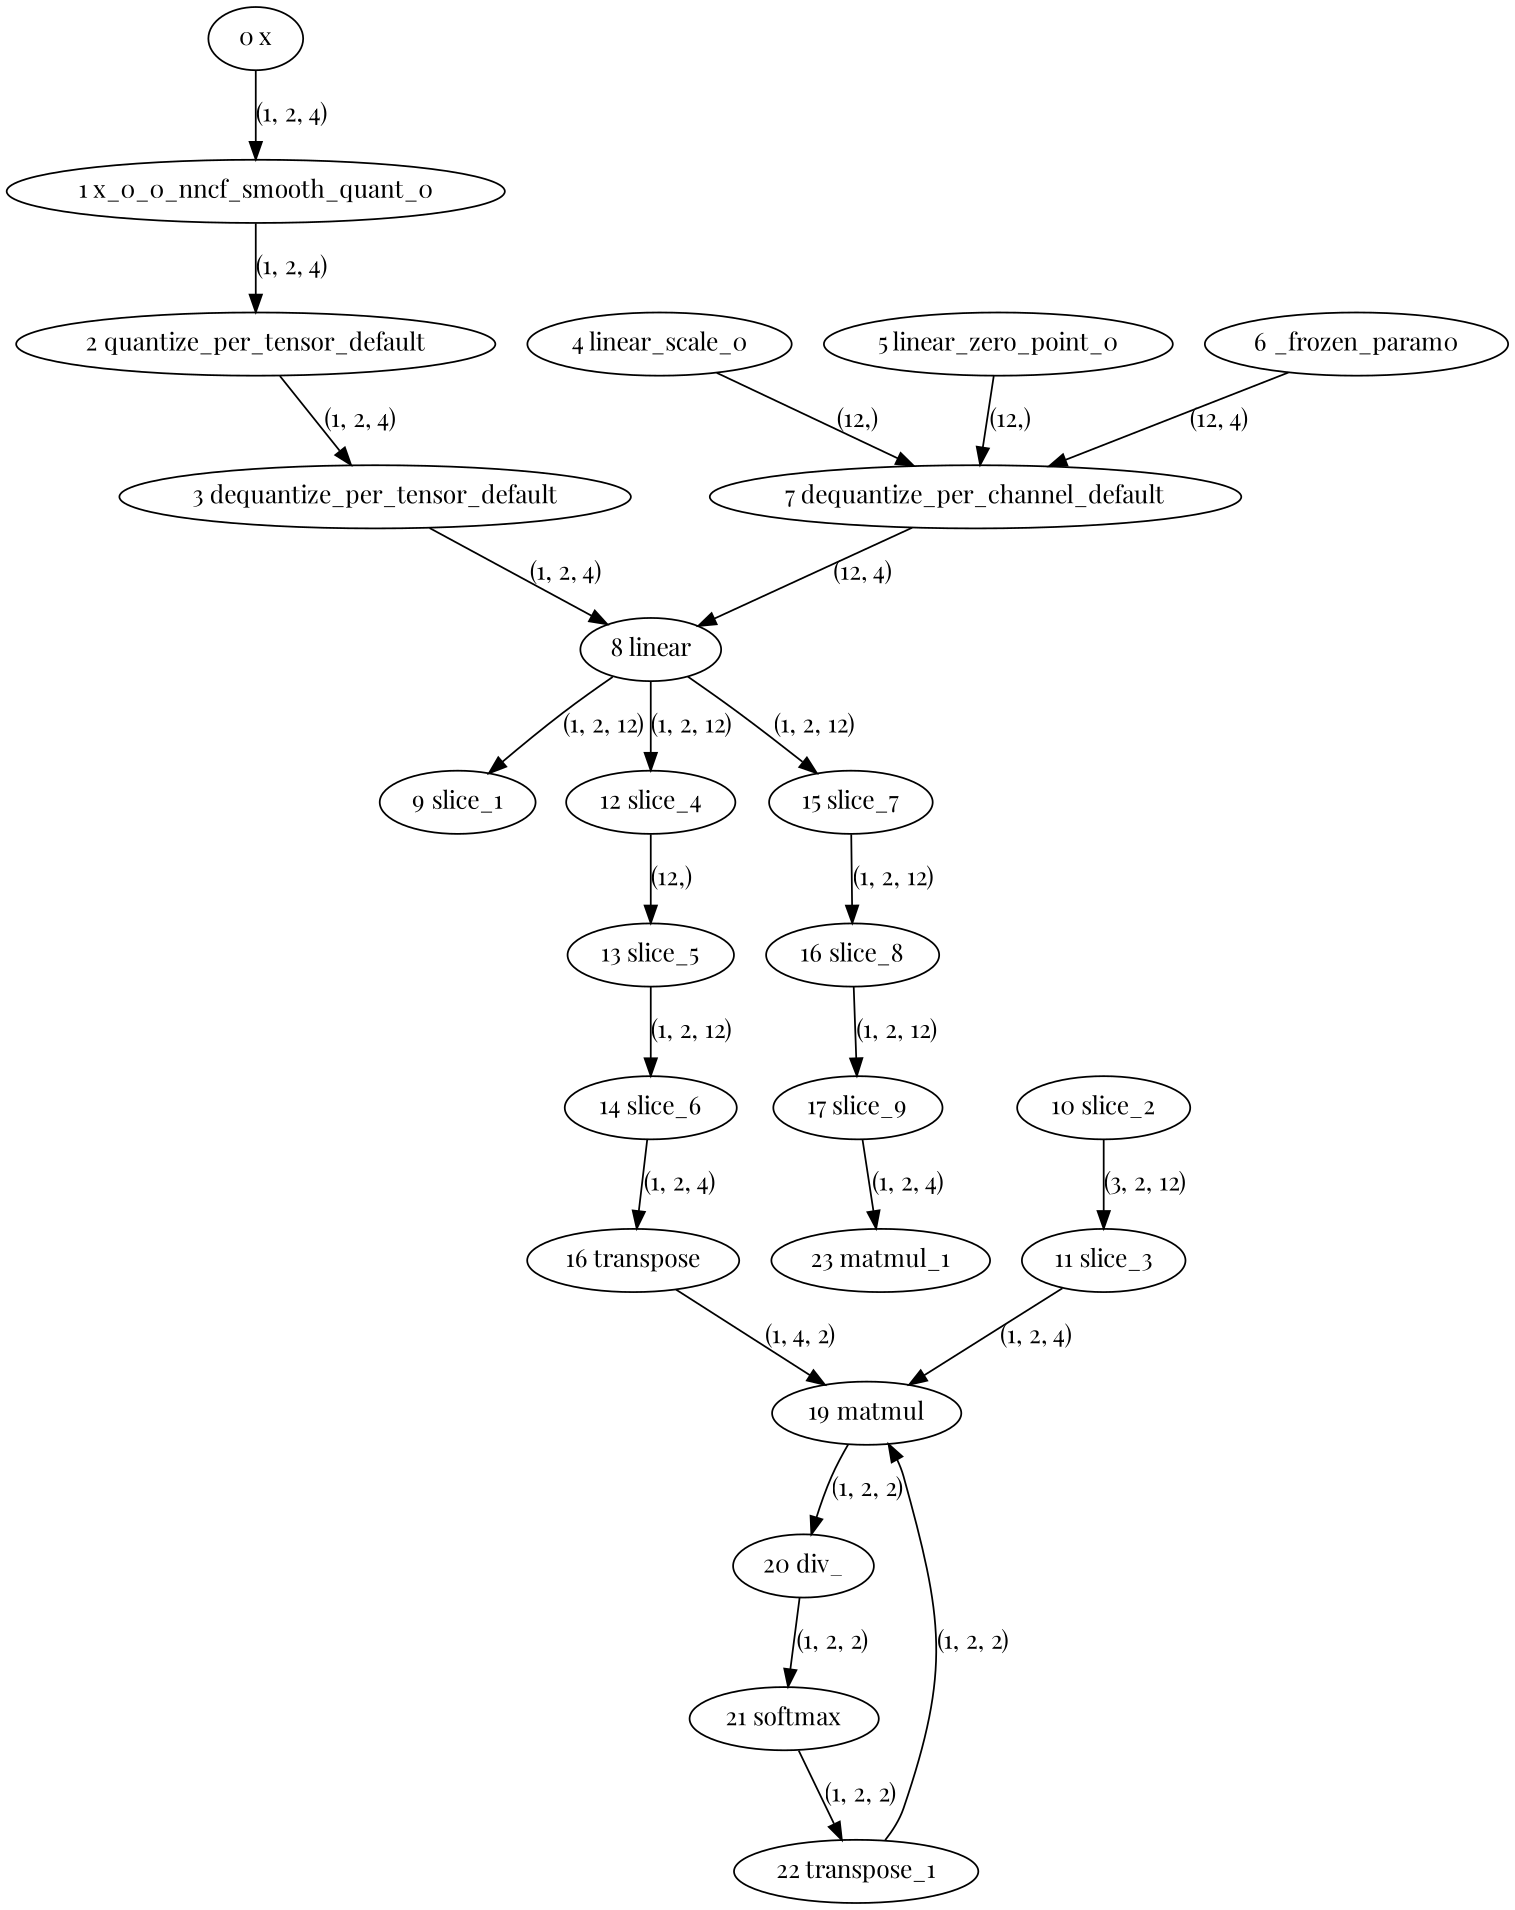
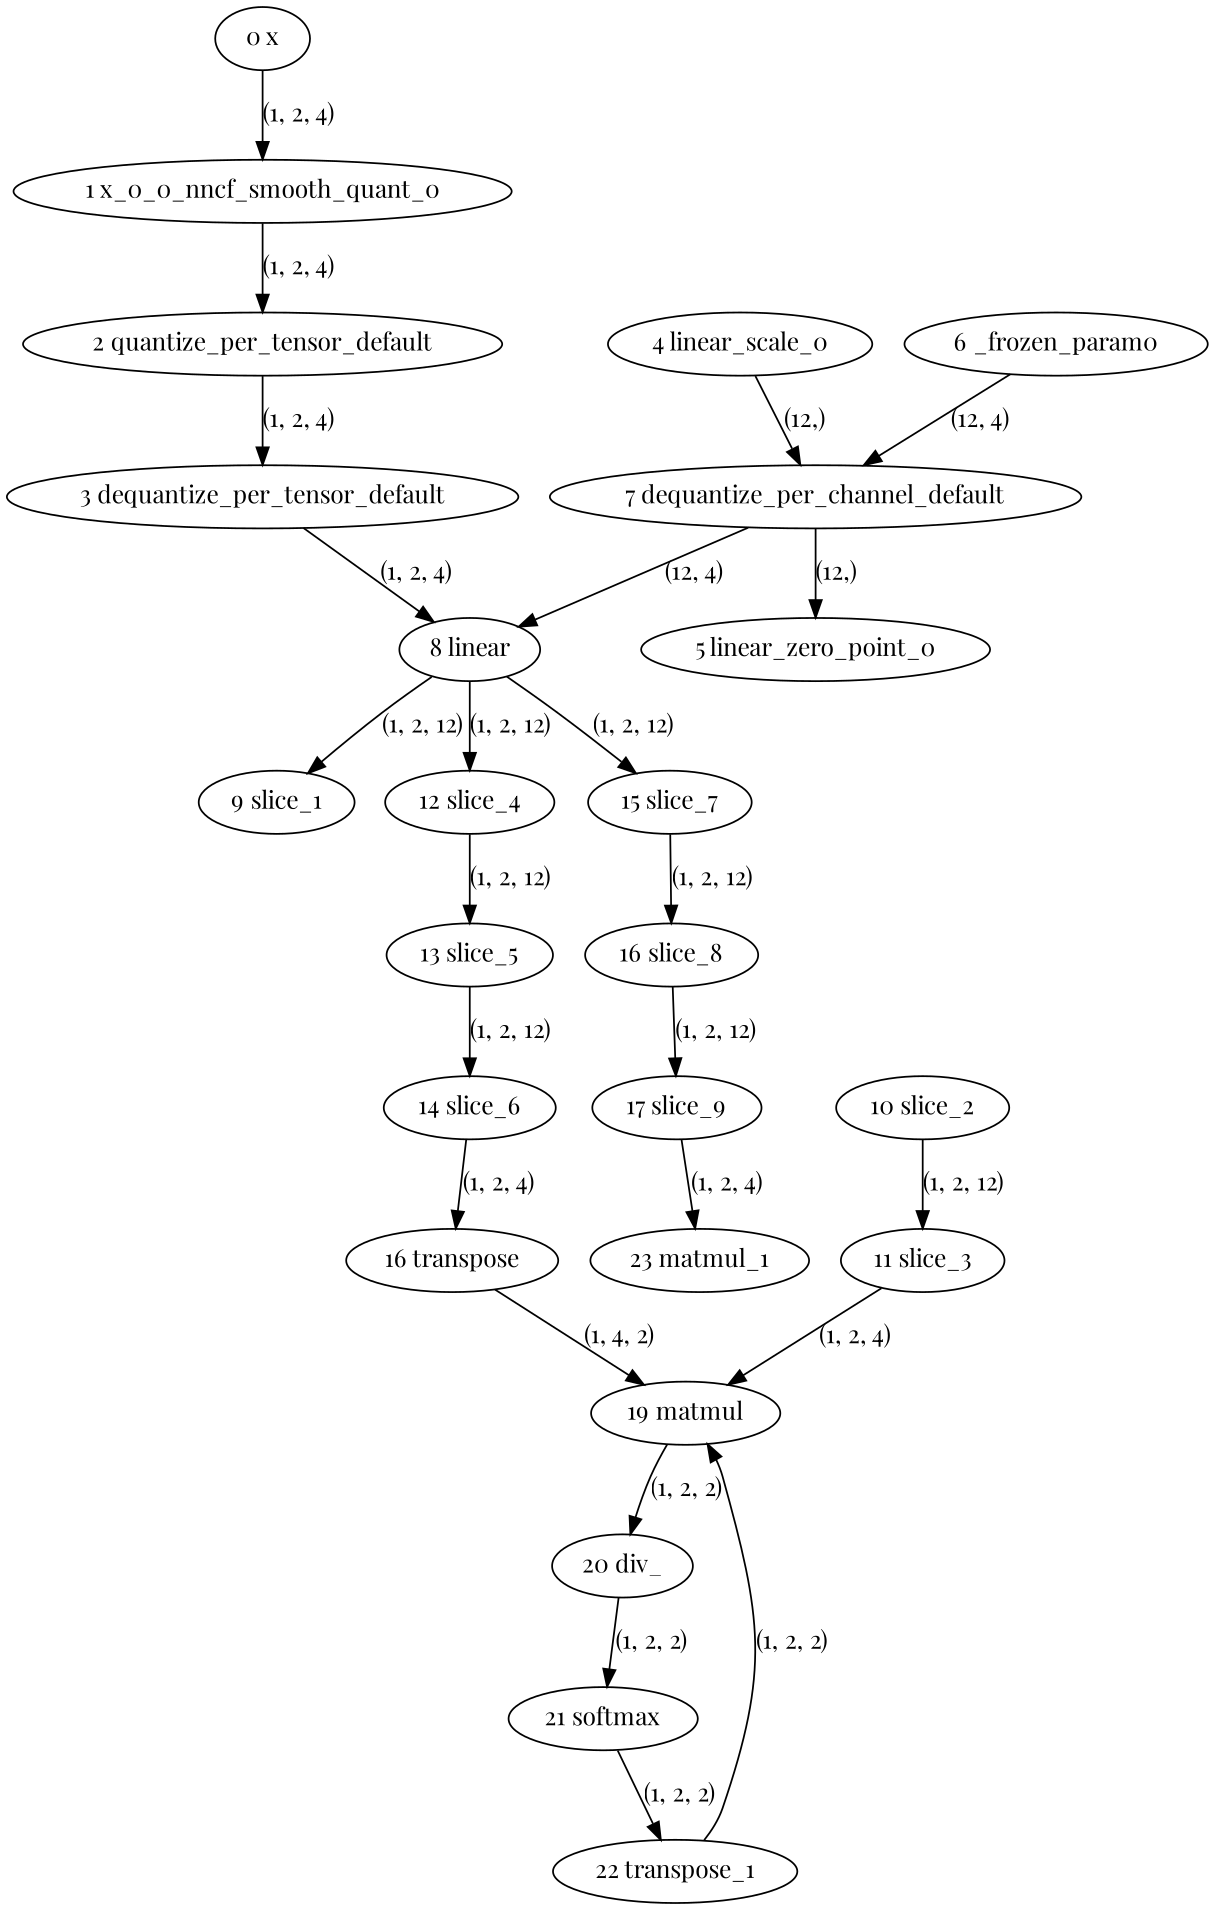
  strict digraph {
    fontname="Playfair Display"
    node [fontname="Playfair Display" type=slice]
    edge [fontname="Playfair Display" style=solid]
    "0 x" [type=input]
    "1 x_0_0_nncf_smooth_quant_0" [type=call_module]
    "2 quantize_per_tensor_default" [type=quantize_per_tensor]
    "3 dequantize_per_tensor_default" [type=dequantize_per_tensor]
    "8 linear" [type=linear]
    "9 slice_1"
    "12 slice_4"
    "15 slice_7"
    "4 linear_scale_0" [type=get_attr]
    "7 dequantize_per_channel_default" [type=dequantize_per_channel]
    "5 linear_zero_point_0" [type=get_attr]
    "6 _frozen_param0" [type=get_attr]
    "13 slice_5"
    "16 slice_8"
    "10 slice_2"
    "11 slice_3"
    "19 matmul" [type=matmul]
    "20 div_" [type=div_]
    "14 slice_6"
    n20 [label="16 transpose" type=transpose]
    "17 slice_9"
    "23 matmul_1" [type=matmul]
    "21 softmax" [type=softmax]
    "22 transpose_1" [type=transpose]
    "0 x" -> "1 x_0_0_nncf_smooth_quant_0" [label="(1, 2, 4)"]
    "1 x_0_0_nncf_smooth_quant_0" -> "2 quantize_per_tensor_default" [label="(1, 2, 4)"]
    "2 quantize_per_tensor_default" -> "3 dequantize_per_tensor_default" [label="(1, 2, 4)"]
    "3 dequantize_per_tensor_default" -> "8 linear" [label="(1, 2, 4)"]
    "8 linear" -> "9 slice_1" [label="(1, 2, 12)"]
    "8 linear" -> "12 slice_4" [label="(1, 2, 12)"]
    "8 linear" -> "15 slice_7" [label="(1, 2, 12)"]
-   "12 slice_4" -> "13 slice_5" [label="(12,)"]
+   "12 slice_4" -> "13 slice_5" [label="(1, 2, 12)"]
    "15 slice_7" -> "16 slice_8" [label="(1, 2, 12)"]
    "4 linear_scale_0" -> "7 dequantize_per_channel_default" [label="(12,)"]
    "7 dequantize_per_channel_default" -> "8 linear" [label="(12, 4)"]
-   "5 linear_zero_point_0" -> "7 dequantize_per_channel_default" [label="(12,)"]
+   "7 dequantize_per_channel_default" -> "5 linear_zero_point_0" [label="(12,)"]
    "6 _frozen_param0" -> "7 dequantize_per_channel_default" [label="(12, 4)"]
    "13 slice_5" -> "14 slice_6" [label="(1, 2, 12)"]
    "16 slice_8" -> "17 slice_9" [label="(1, 2, 12)"]
-   "10 slice_2" -> "11 slice_3" [label="(3, 2, 12)"]
+   "10 slice_2" -> "11 slice_3" [label="(1, 2, 12)"]
    "11 slice_3" -> "19 matmul" [label="(1, 2, 4)"]
    "19 matmul" -> "20 div_" [label="(1, 2, 2)"]
    "20 div_" -> "21 softmax" [label="(1, 2, 2)"]
    "14 slice_6" -> n20 [label="(1, 2, 4)"]
    n20 -> "19 matmul" [label="(1, 4, 2)"]
    "17 slice_9" -> "23 matmul_1" [label="(1, 2, 4)"]
    "21 softmax" -> "22 transpose_1" [label="(1, 2, 2)"]
    "22 transpose_1" -> "19 matmul" [label="(1, 2, 2)"]
  }
